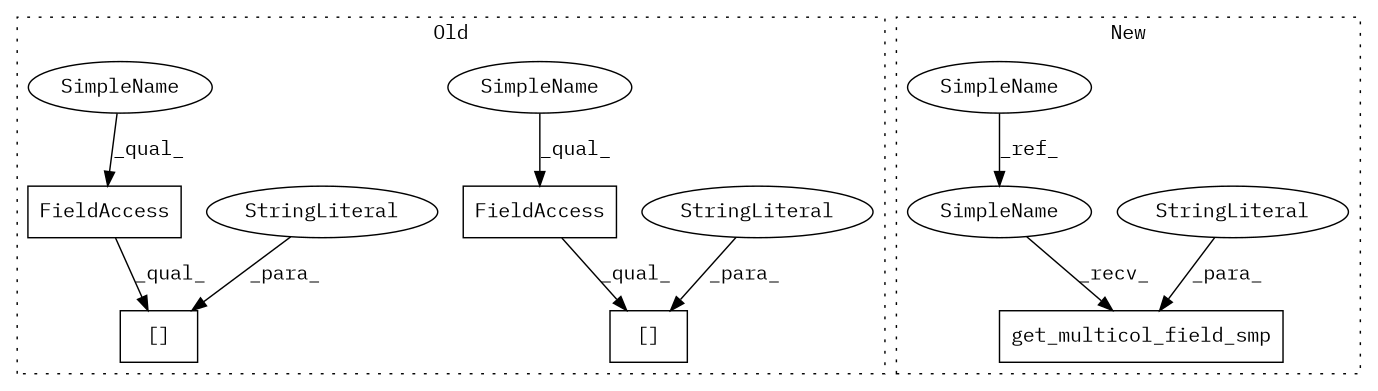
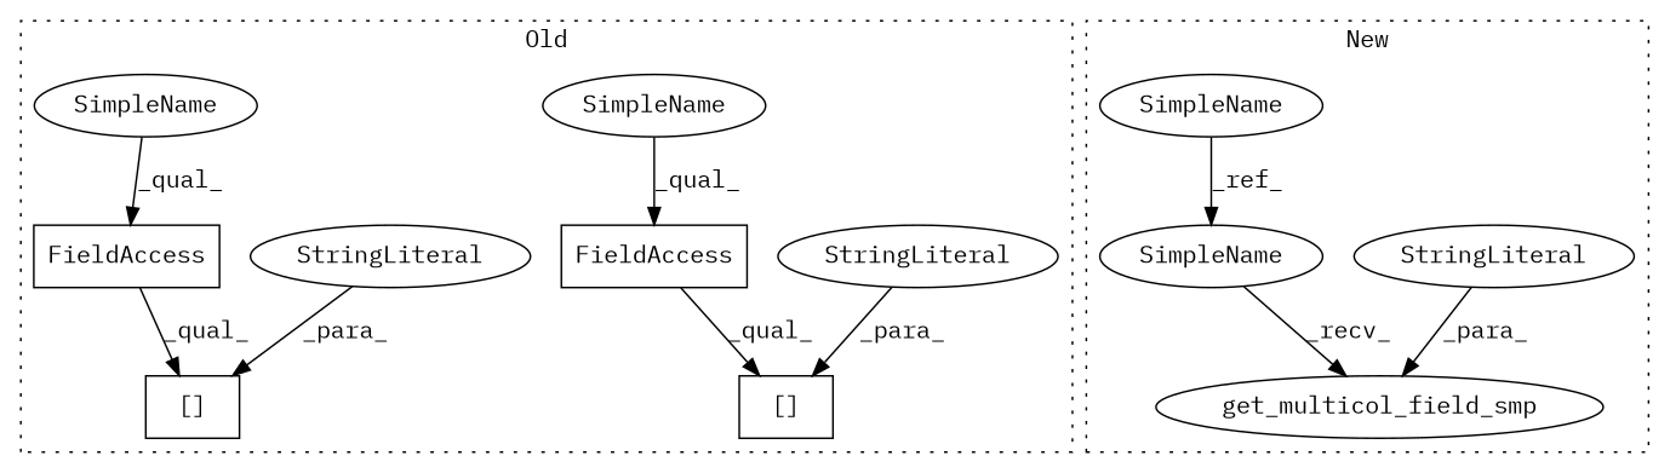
  digraph {
    fontname="IBM Plex Mono"
    node [a=42 l=5 s=10421 shape=ellipse fontname="IBM Plex Mono"]
    edge [fontname="IBM Plex Mono"]
    n1 [a=2 l="10,1" label="[]" s="10421,10438" shape=box]
    n2 [a=22 l=9 label=FieldAccess shape=box]
    n3 [a=45 l=7 label=StringLiteral s=10431]
    n4 [a=22 l=9 label=FieldAccess s=9880 shape=box]
    n5 [a=2 l="10,1" label="[]" s="9880,9897" shape=box]
    n6 [a=45 l=7 label=StringLiteral s=9890]
    n7 [label=SimpleName s=9880]
    n8 [label=SimpleName]
-   n9 [a=32 l="23,1" label=get_multicol_field_smp s="9936,9966" shape=box]
+   n9 [a=32 l="23,1" label=get_multicol_field_smp s="9936,9966"]
    n10 [a=45 l=7 label=StringLiteral s=9959]
    n11 [label=SimpleName s=9852]
    n12 [label=SimpleName s=9930]
    subgraph cluster_1 {
      label=Old
      style=dotted
      n1
      n2
      n3
      n4
      n5
      n6
      n7
      n8
    }
    subgraph cluster_2 {
      label=New
      style=dotted
      n9
      n10
      n11
      n12
    }
    n2 -> n1 [label=_qual_]
    n3 -> n1 [label=_para_]
    n4 -> n5 [label=_qual_]
    n6 -> n5 [label=_para_]
    n7 -> n4 [label=_qual_]
    n8 -> n2 [label=_qual_]
    n10 -> n9 [label=_para_]
    n11 -> n12 [label=_ref_]
    n12 -> n9 [label=_recv_]
  }
